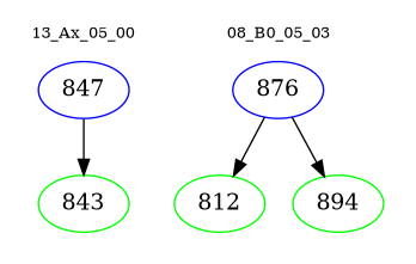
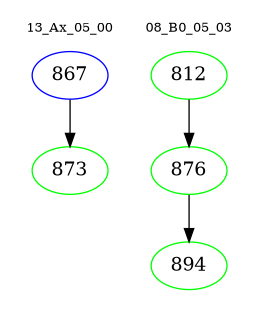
  digraph {
    node [color=green]
    edge [color=black]
-   n1 [color=blue label=847]
-   n2 [label=843]
-   n3 [color=blue label=876]
+   n1 [color=blue label=867]
+   n2 [label=873]
+   n3 [label=876]
    n4 [label=812]
    n5 [label=894]
    subgraph cluster_1 {
      color=white
      fontsize=10
      label="13_Ax_05_00"
      n1
      n2
    }
    subgraph cluster_2 {
      color=white
      fontsize=10
      label="08_B0_05_03"
      n3
      n4
      n5
    }
    n1 -> n2
-   n3 -> n4
+   n4 -> n3
    n3 -> n5
  }
